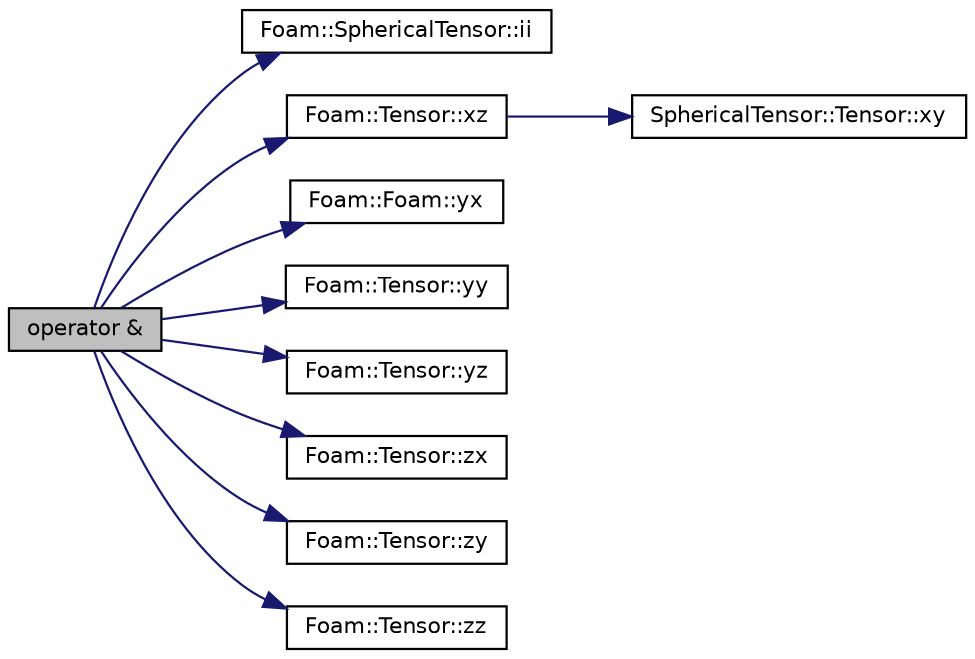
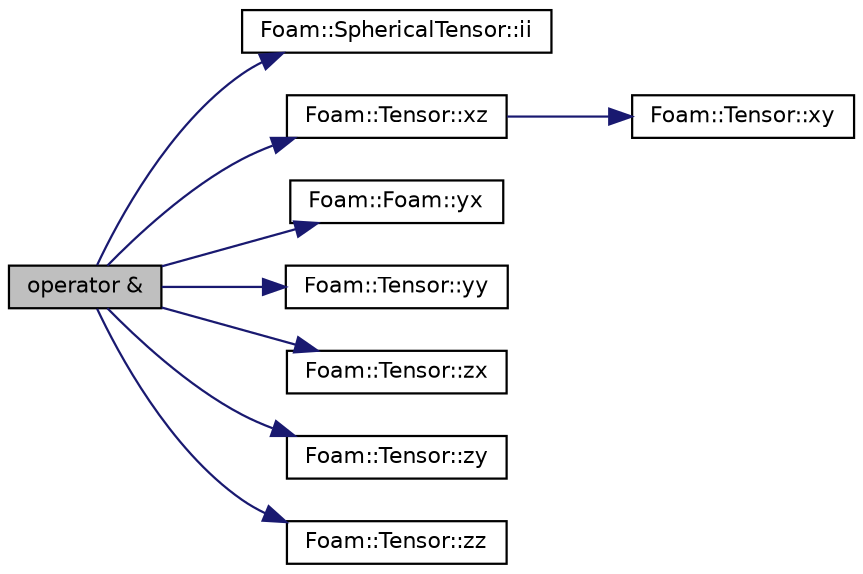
  digraph {
    rankdir=LR
    node [color=black fontname=Helvetica fontsize=10 shape=record]
    edge [color=midnightblue fontname=Helvetica fontsize=10 labelfontname=Helvetica labelfontsize=10 style=solid]
    n1 [fillcolor=grey75 fontcolor=black height=0.2 label="operator &" style=filled width=0.4]
    n2 [height=0.2 label="Foam::SphericalTensor::ii" width=0.4]
    n3 [height=0.2 label="Foam::Tensor::xz" width=0.4]
    n4 [height=0.2 label="Foam::Foam::yx" width=0.4]
    n5 [height=0.2 label="Foam::Tensor::yy" width=0.4]
-   n6 [height=0.2 label="Foam::Tensor::yz" width=0.4]
    n7 [height=0.2 label="Foam::Tensor::zx" width=0.4]
    n8 [height=0.2 label="Foam::Tensor::zy" width=0.4]
    n9 [height=0.2 label="Foam::Tensor::zz" width=0.4]
-   n10 [height=0.2 label="SphericalTensor::Tensor::xy" width=0.4]
+   n10 [height=0.2 label="Foam::Tensor::xy" width=0.4]
    n1 -> n2
    n1 -> n3
    n1 -> n4
    n1 -> n5
-   n1 -> n6
    n1 -> n7
    n1 -> n8
    n1 -> n9
    n3 -> n10
  }
